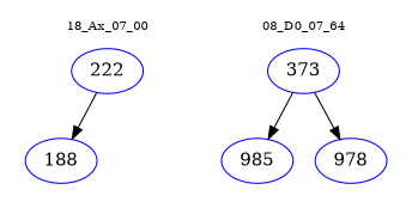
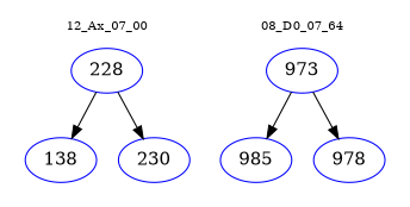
  digraph {
    node [color=blue]
    edge [color=black]
-   n1 [label=222]
-   n2 [label=188]
-   n4 [label=373]
+   n1 [label=228]
+   n2 [label=138]
+   n3 [label=230]
+   n4 [label=973]
    n5 [label=985]
    n6 [label=978]
    subgraph cluster_1 {
      color=white
      fontsize=10
-     label="18_Ax_07_00"
+     label="12_Ax_07_00"
      n1
      n2
+     n3
    }
    subgraph cluster_2 {
      color=white
      fontsize=10
      label="08_D0_07_64"
      n4
      n5
      n6
    }
    n1 -> n2
+   n1 -> n3
    n4 -> n5
    n4 -> n6
  }
